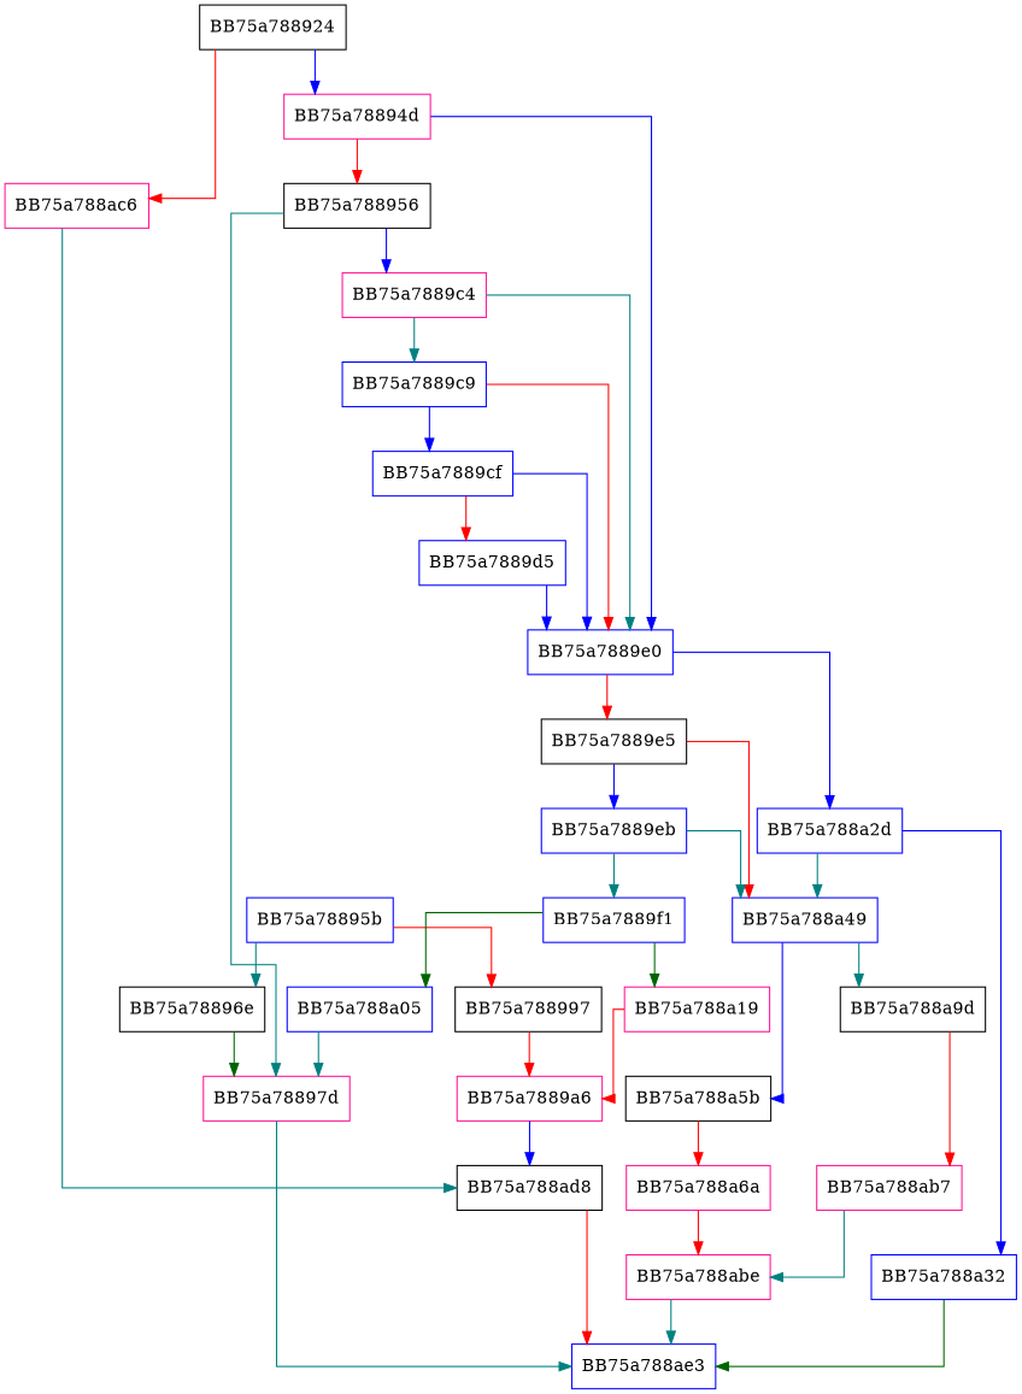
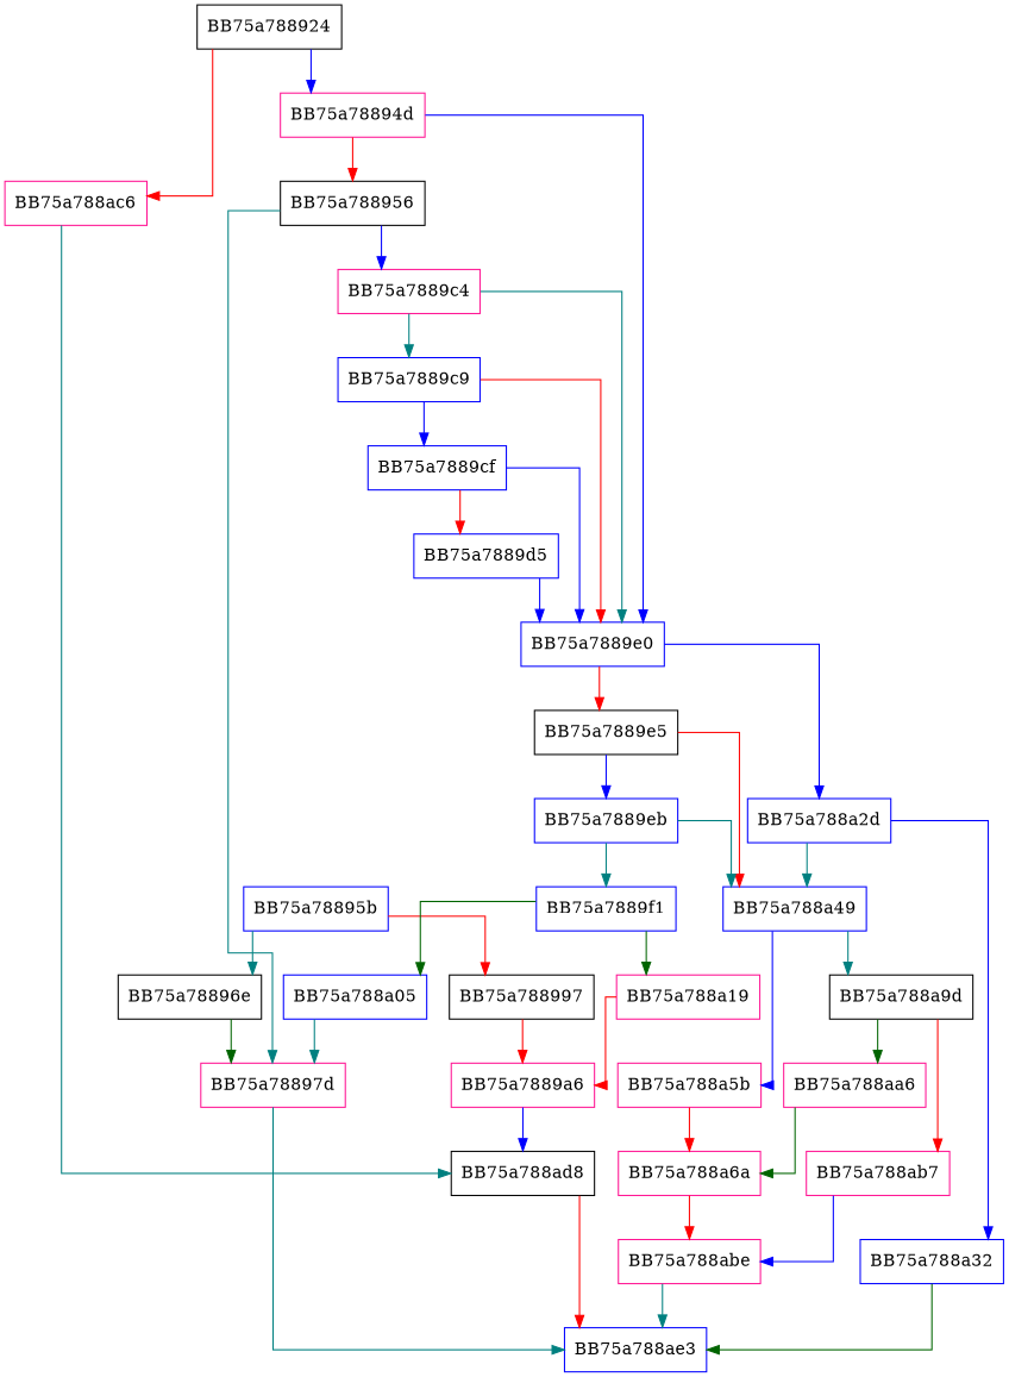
  digraph {
    fontname="DejaVu Serif"
    splines=ortho
    node [color=blue fontname="DejaVu Serif" shape=box]
    edge [color=red fontname="DejaVu Serif"]
    BB75a788924 [color=black]
    BB75a788ac6 [color=deeppink]
    BB75a78894d [color=deeppink]
    BB75a788ad8 [color=black]
    BB75a7889e0
    BB75a788956 [color=black]
    BB75a788ae3
    BB75a788a2d
    BB75a7889e5 [color=black]
    BB75a7889c4 [color=deeppink]
    BB75a78897d [color=deeppink]
    BB75a788a49
    BB75a788a32
    BB75a7889eb
    BB75a7889c9
    BB75a788997 [color=black]
    BB75a78895b
    BB75a78896e [color=black]
    BB75a7889cf
    BB75a7889a6 [color=deeppink]
    BB75a7889d5
    BB75a788a9d [color=black]
-   BB75a788a5b [color=black]
+   BB75a788a5b [color=deeppink]
    BB75a7889f1
    BB75a788ab7 [color=deeppink]
+   BB75a788aa6 [color=deeppink]
    BB75a788a6a [color=deeppink]
    BB75a788a19 [color=deeppink]
    BB75a788a05
    BB75a788abe [color=deeppink]
    BB75a788924 -> BB75a788ac6
    BB75a788924 -> BB75a78894d [color=blue]
    BB75a788ac6 -> BB75a788ad8 [color=teal]
    BB75a78894d -> BB75a7889e0 [color=blue]
    BB75a78894d -> BB75a788956
    BB75a788ad8 -> BB75a788ae3
    BB75a7889e0 -> BB75a788a2d [color=blue]
    BB75a7889e0 -> BB75a7889e5
    BB75a788956 -> BB75a7889c4 [color=blue]
    BB75a788956 -> BB75a78897d [color=teal]
    BB75a788a2d -> BB75a788a49 [color=teal]
    BB75a788a2d -> BB75a788a32 [color=blue]
    BB75a7889e5 -> BB75a788a49
    BB75a7889e5 -> BB75a7889eb [color=blue]
    BB75a7889c4 -> BB75a7889e0 [color=teal]
    BB75a7889c4 -> BB75a7889c9 [color=teal]
    BB75a78897d -> BB75a788ae3 [color=teal]
    BB75a788a49 -> BB75a788a9d [color=teal]
    BB75a788a49 -> BB75a788a5b [color=blue]
    BB75a788a32 -> BB75a788ae3 [color=darkgreen]
    BB75a7889eb -> BB75a788a49 [color=teal]
    BB75a7889eb -> BB75a7889f1 [color=teal]
    BB75a7889c9 -> BB75a7889e0
    BB75a7889c9 -> BB75a7889cf [color=blue]
    BB75a788997 -> BB75a7889a6
    BB75a78895b -> BB75a788997
    BB75a78895b -> BB75a78896e [color=teal]
    BB75a78896e -> BB75a78897d [color=darkgreen]
    BB75a7889cf -> BB75a7889e0 [color=blue]
    BB75a7889cf -> BB75a7889d5
    BB75a7889a6 -> BB75a788ad8 [color=blue]
    BB75a7889d5 -> BB75a7889e0 [color=blue]
    BB75a788a9d -> BB75a788ab7
+   BB75a788a9d -> BB75a788aa6 [color=darkgreen]
    BB75a788a5b -> BB75a788a6a
    BB75a7889f1 -> BB75a788a19 [color=darkgreen]
    BB75a7889f1 -> BB75a788a05 [color=darkgreen]
-   BB75a788ab7 -> BB75a788abe [color=teal]
+   BB75a788ab7 -> BB75a788abe [color=blue]
+   BB75a788aa6 -> BB75a788a6a [color=darkgreen]
    BB75a788a6a -> BB75a788abe
    BB75a788a19 -> BB75a7889a6
    BB75a788a05 -> BB75a78897d [color=teal]
    BB75a788abe -> BB75a788ae3 [color=teal]
  }
